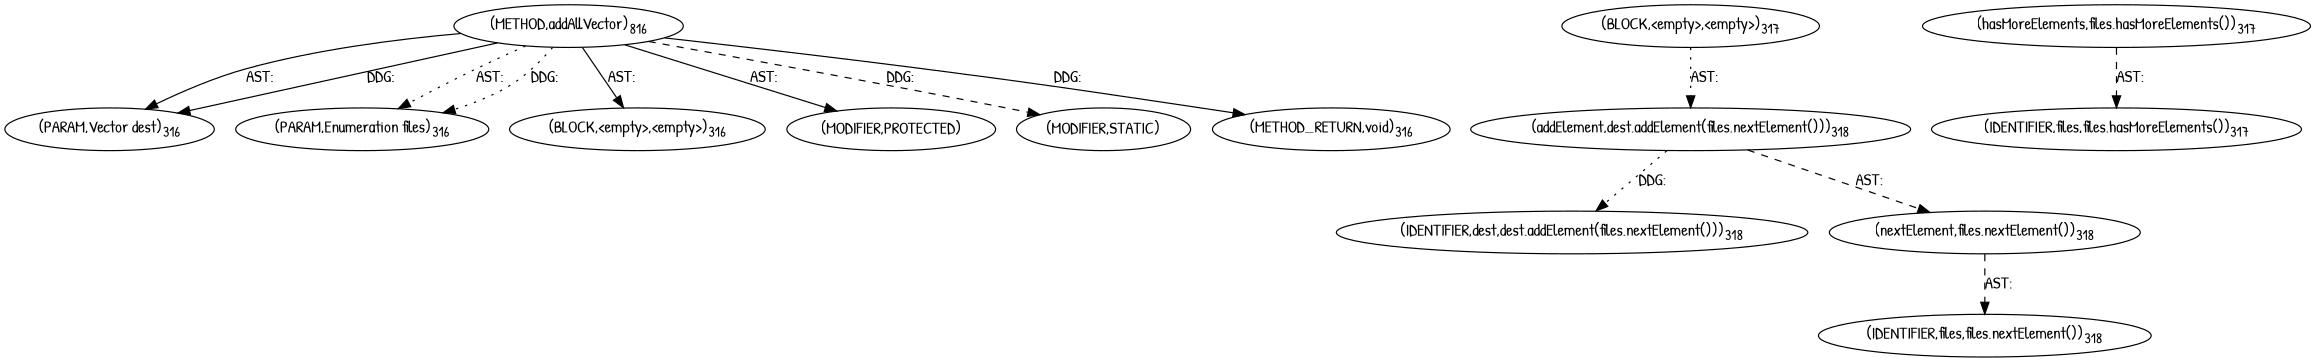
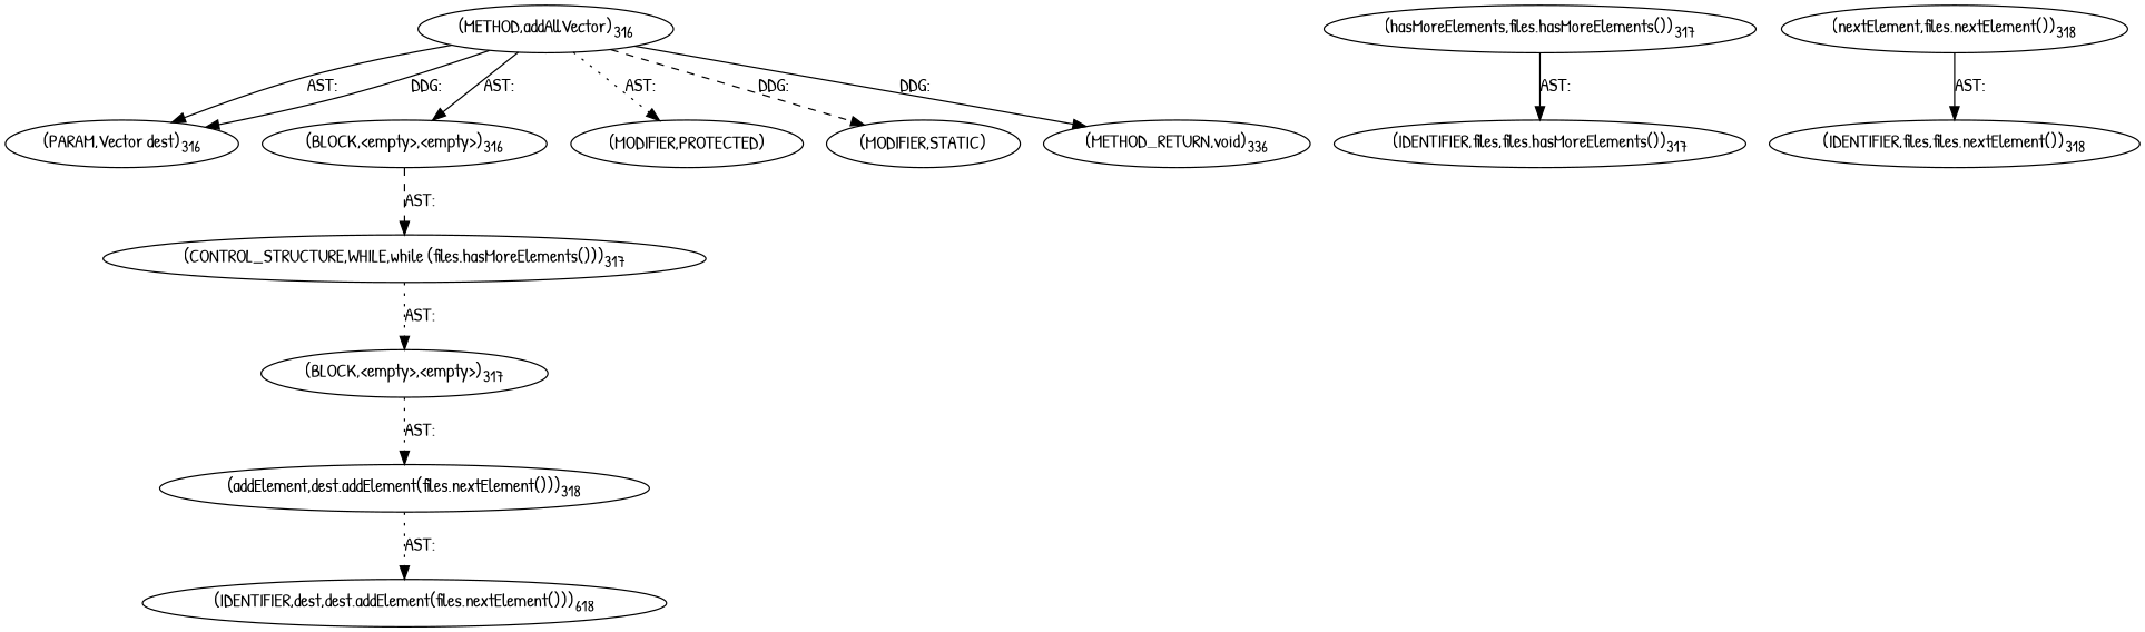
  digraph {
    fontname="Patrick Hand"
    node [fontname="Patrick Hand"]
    edge [fontname="Patrick Hand" style=solid]
-   n1 [label=<(METHOD,addAllVector)<SUB>816</SUB>>]
+   n1 [label=<(METHOD,addAllVector)<SUB>316</SUB>>]
    n2 [label=<(PARAM,Vector dest)<SUB>316</SUB>>]
-   n3 [label=<(PARAM,Enumeration files)<SUB>316</SUB>>]
    n4 [label=<(BLOCK,&lt;empty&gt;,&lt;empty&gt;)<SUB>316</SUB>>]
    n5 [label=<(MODIFIER,PROTECTED)>]
    n6 [label=<(MODIFIER,STATIC)>]
-   n7 [label=<(METHOD_RETURN,void)<SUB>316</SUB>>]
+   n7 [label=<(METHOD_RETURN,void)<SUB>336</SUB>>]
+   n8 [label=<(CONTROL_STRUCTURE,WHILE,while (files.hasMoreElements()))<SUB>317</SUB>>]
    n9 [label=<(BLOCK,&lt;empty&gt;,&lt;empty&gt;)<SUB>317</SUB>>]
    n10 [label=<(hasMoreElements,files.hasMoreElements())<SUB>317</SUB>>]
    n11 [label=<(IDENTIFIER,files,files.hasMoreElements())<SUB>317</SUB>>]
    n12 [label=<(addElement,dest.addElement(files.nextElement()))<SUB>318</SUB>>]
-   n13 [label=<(IDENTIFIER,dest,dest.addElement(files.nextElement()))<SUB>318</SUB>>]
+   n13 [label=<(IDENTIFIER,dest,dest.addElement(files.nextElement()))<SUB>618</SUB>>]
    n14 [label=<(nextElement,files.nextElement())<SUB>318</SUB>>]
    n15 [label=<(IDENTIFIER,files,files.nextElement())<SUB>318</SUB>>]
    n1 -> n2 [label="AST: "]
    n1 -> n2 [label="DDG: "]
-   n1 -> n3 [label="AST: " style=dotted]
-   n1 -> n3 [label="DDG: " style=dotted]
    n1 -> n4 [label="AST: "]
-   n1 -> n5 [label="AST: "]
+   n1 -> n5 [label="AST: " style=dotted]
    n1 -> n6 [label="DDG: " style=dashed]
    n1 -> n7 [label="DDG: "]
+   n4 -> n8 [label="AST: " style=dashed]
+   n8 -> n9 [label="AST: " style=dotted]
    n9 -> n12 [label="AST: " style=dotted]
-   n10 -> n11 [label="AST: " style=dashed]
-   n12 -> n13 [label="DDG: " style=dotted]
-   n12 -> n14 [label="AST: " style=dashed]
-   n14 -> n15 [label="AST: " style=dashed]
+   n10 -> n11 [label="AST: "]
+   n12 -> n13 [label="AST: " style=dotted]
+   n14 -> n15 [label="AST: "]
  }
